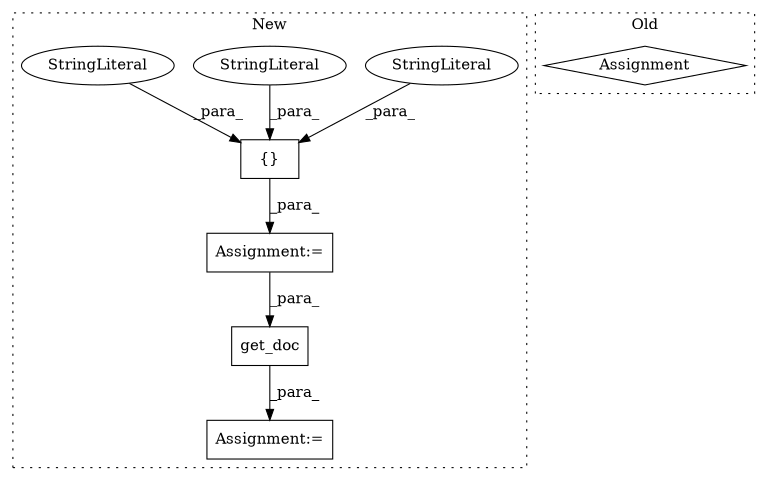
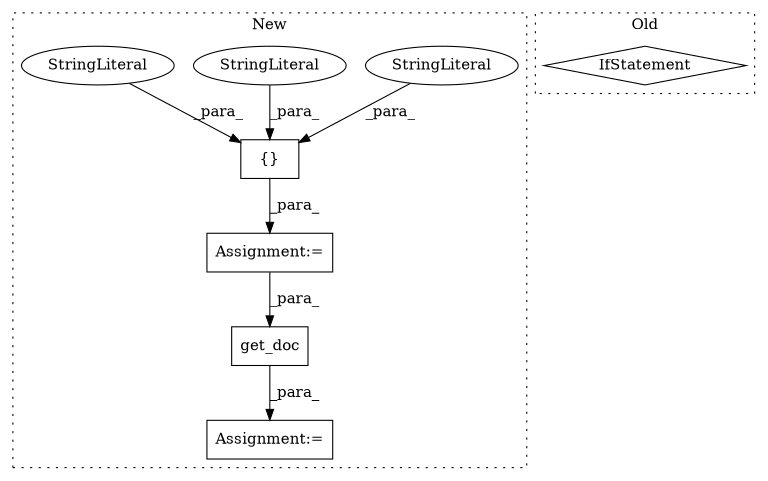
  digraph {
    fontname="DejaVu Serif"
    node [a=45 l=1 shape=box fontname="DejaVu Serif"]
    edge [fontname="DejaVu Serif"]
    n1 [a=32 l="8,1" label=get_doc s="1742,1768"]
    n2 [a=4 l="1,1" label="{}" s="1655,1681"]
    n3 [a=7 label="Assignment:=" s=1741]
    n4 [a=7 label="Assignment:=" s=1642]
    n5 [l=3 label=StringLiteral s=1656 shape=ellipse]
    n6 [l=10 label=StringLiteral s=1667 shape=ellipse]
    n7 [l=6 label=StringLiteral s=1660 shape=ellipse]
-   n8 [a=25 l=22 label=Assignment s=1988 shape=diamond]
+   n8 [a=25 l=22 label=IfStatement s=1988 shape=diamond]
    subgraph cluster_1 {
      label=New
      style=dotted
      n1
      n2
      n3
      n4
      n5
      n6
      n7
    }
    subgraph cluster_2 {
      label=Old
      style=dotted
      n8
    }
    n1 -> n3 [label=_para_]
    n2 -> n4 [label=_para_]
    n4 -> n1 [label=_para_]
    n5 -> n2 [label=_para_]
    n6 -> n2 [label=_para_]
    n7 -> n2 [label=_para_]
  }
